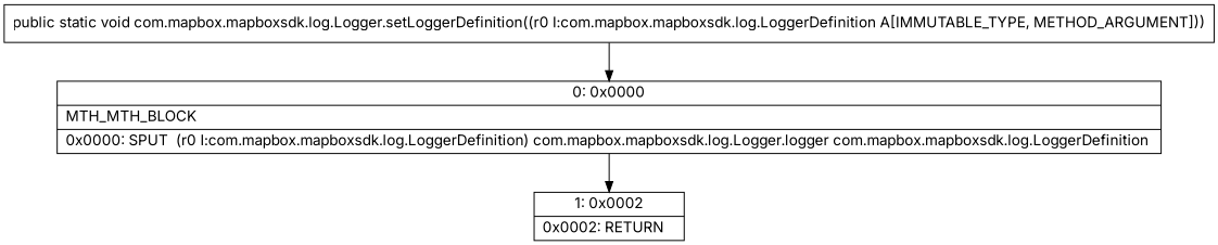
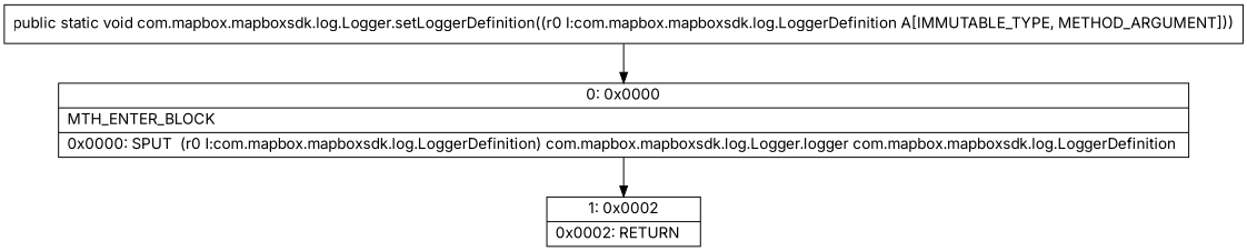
  digraph {
    fontname=Inter
    node [shape=record fontname=Inter]
    edge [fontname=Inter]
-   n1 [label="{0\:\ 0x0000|MTH_MTH_BLOCK\l|0x0000: SPUT  (r0 I:com.mapbox.mapboxsdk.log.LoggerDefinition) com.mapbox.mapboxsdk.log.Logger.logger com.mapbox.mapboxsdk.log.LoggerDefinition \l}"]
+   n1 [label="{0\:\ 0x0000|MTH_ENTER_BLOCK\l|0x0000: SPUT  (r0 I:com.mapbox.mapboxsdk.log.LoggerDefinition) com.mapbox.mapboxsdk.log.Logger.logger com.mapbox.mapboxsdk.log.LoggerDefinition \l}"]
    n2 [label="{1\:\ 0x0002|0x0002: RETURN   \l}"]
    n3 [label="{public static void com.mapbox.mapboxsdk.log.Logger.setLoggerDefinition((r0 I:com.mapbox.mapboxsdk.log.LoggerDefinition A[IMMUTABLE_TYPE, METHOD_ARGUMENT])) }"]
    n1 -> n2
    n3 -> n1
  }
